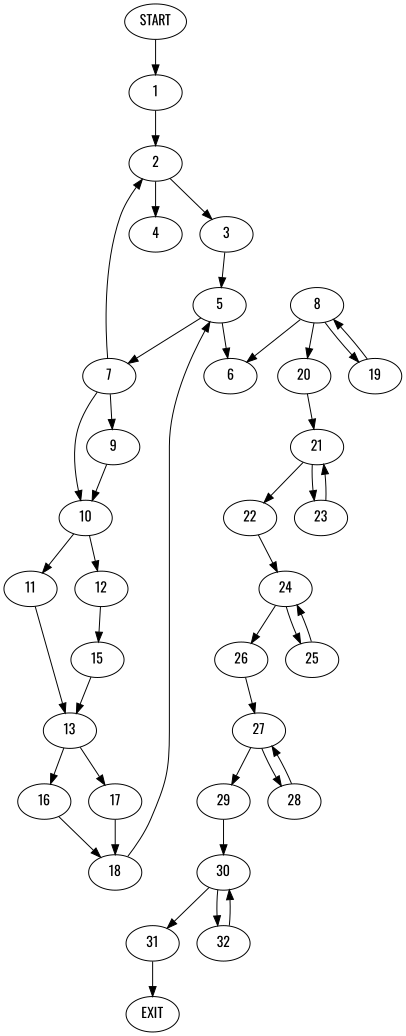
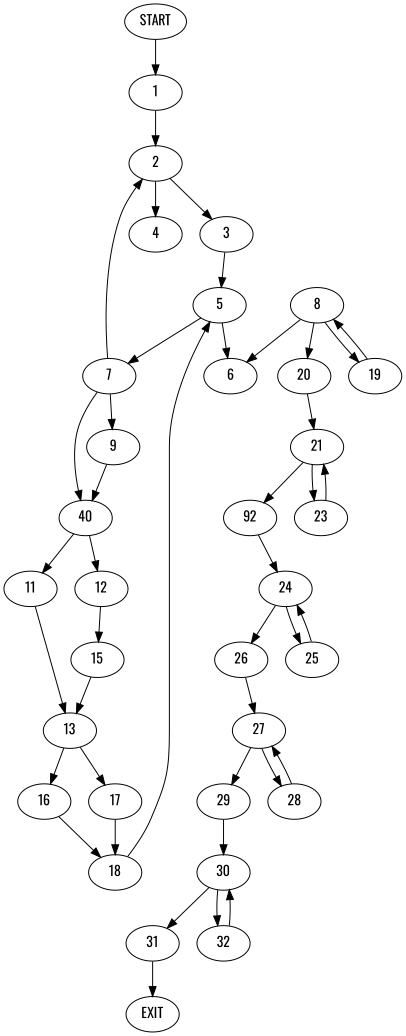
  digraph {
    fontname=Oswald
    node [fontname=Oswald]
    edge [fontname=Oswald]
    n1 [label=START]
    1
    2
    n4 [label=EXIT]
    3
    4
    5
    6
    7
    9
-   10
+   10 [label=40]
    8
    19
    20
    11
    12
    21
    13
    15
    16
    17
    18
-   22
+   22 [label=92]
    23
    24
    25
    26
    27
    28
    29
    30
    31
    32
    n1 -> 1
    1 -> 2
    2 -> 3
    2 -> 4
    3 -> 5
    5 -> 6
    5 -> 7
    7 -> 2
    7 -> 9
    7 -> 10
    9 -> 10
    10 -> 11
    10 -> 12
    8 -> 6
    8 -> 19
    8 -> 20
    19 -> 8
    20 -> 21
    11 -> 13
    12 -> 15
    21 -> 22
    21 -> 23
    13 -> 16
    13 -> 17
    15 -> 13
    16 -> 18
    17 -> 18
    18 -> 5
    22 -> 24
    23 -> 21
    24 -> 25
    24 -> 26
    25 -> 24
    26 -> 27
    27 -> 28
    27 -> 29
    28 -> 27
    29 -> 30
    30 -> 31
    30 -> 32
    31 -> n4
    32 -> 30
  }
